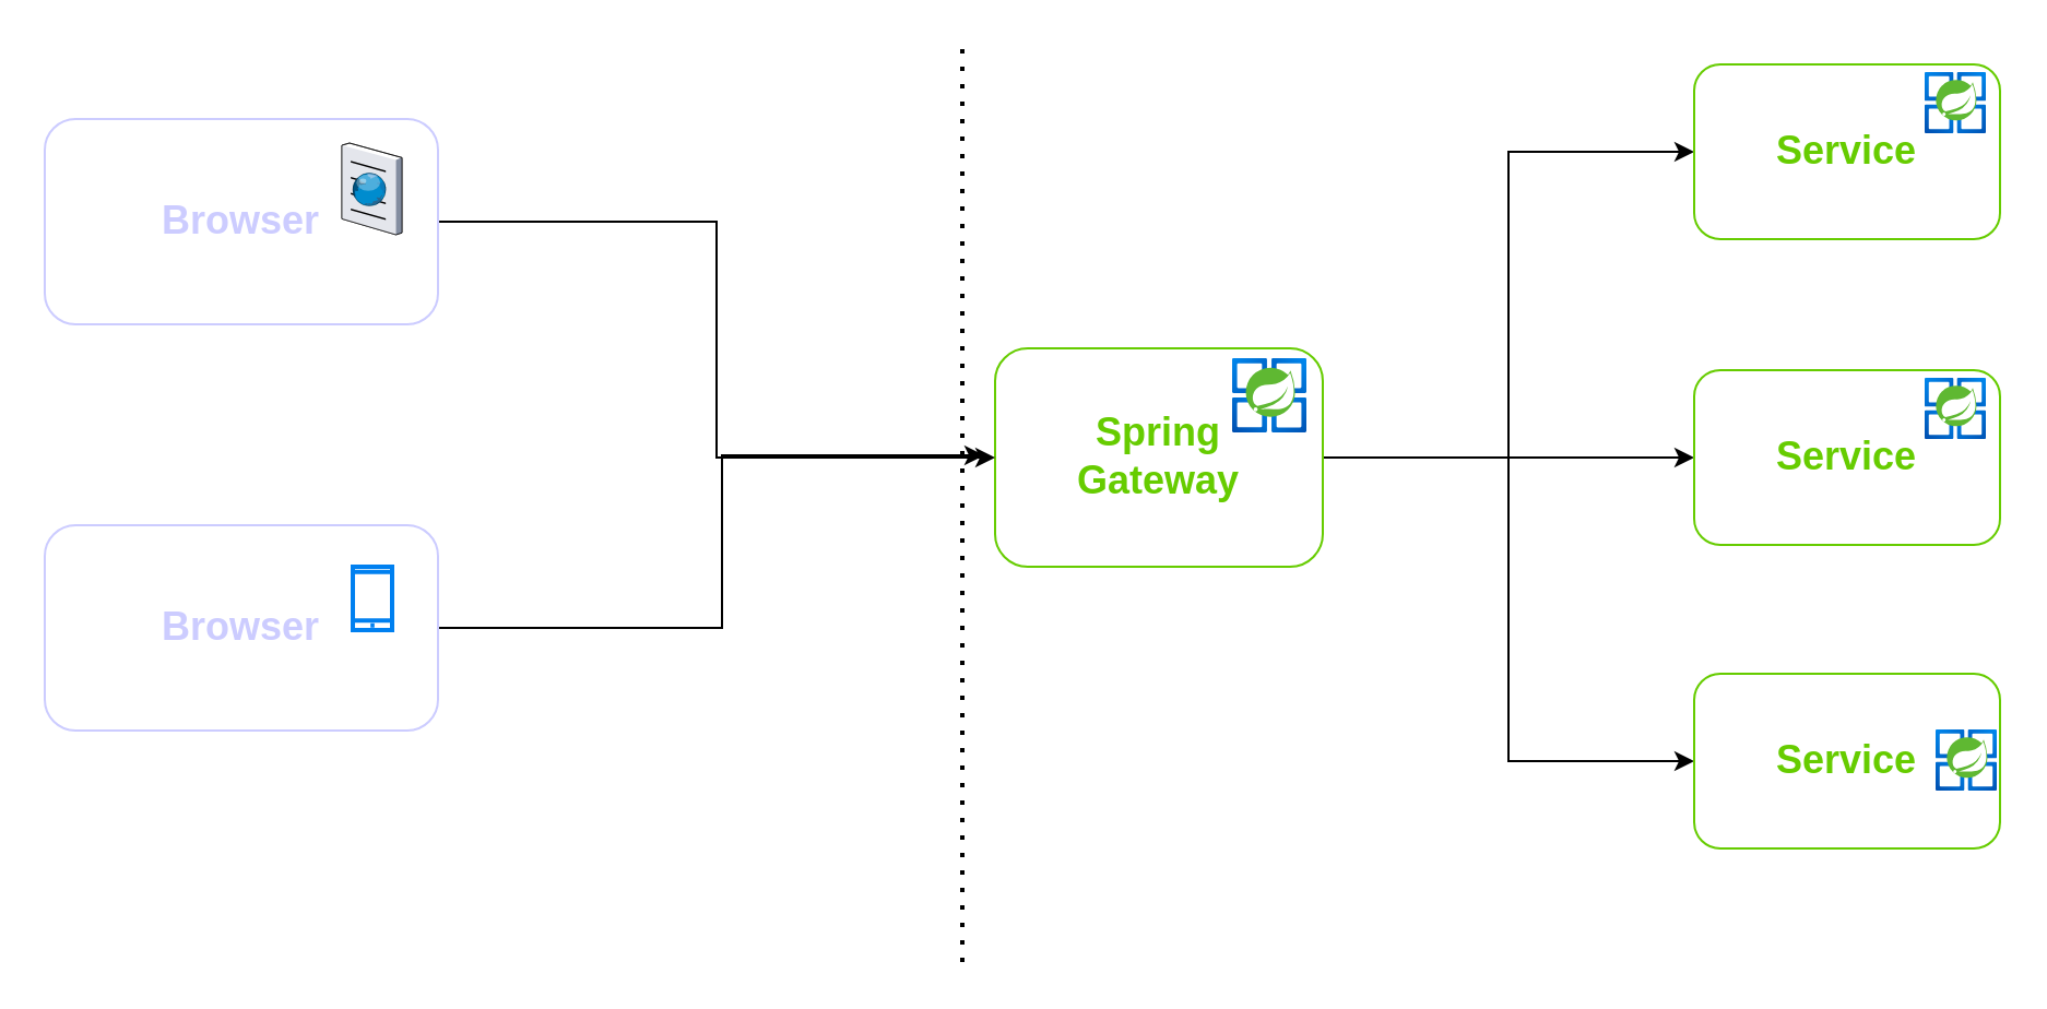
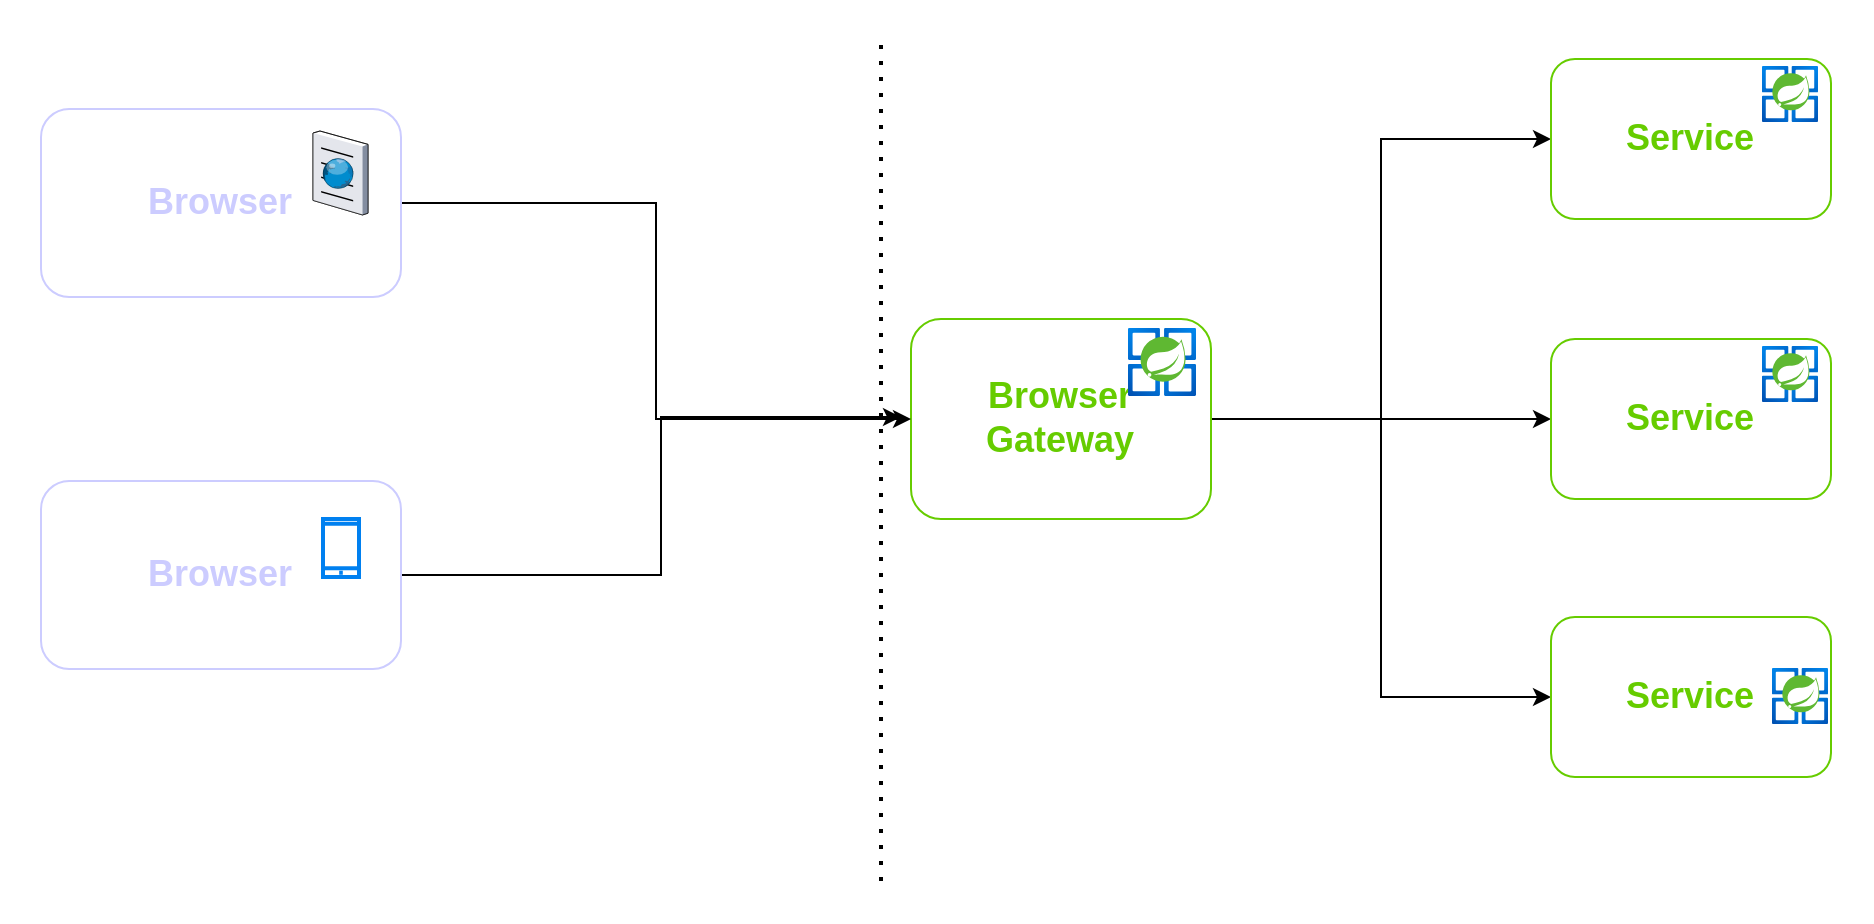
  <mxCell id="0" />
  <mxCell id="1" parent="0" />
  <mxCell id="2" style="edgeStyle=orthogonalEdgeStyle;rounded=0;orthogonalLoop=1;jettySize=auto;html=1;entryX=0;entryY=0.5;entryDx=0;entryDy=0;" edge="1" parent="1" source="5" target="9"><mxGeometry relative="1" as="geometry" /></mxCell>
  <mxCell id="3" style="edgeStyle=orthogonalEdgeStyle;rounded=0;orthogonalLoop=1;jettySize=auto;html=1;entryX=0;entryY=0.5;entryDx=0;entryDy=0;" edge="1" parent="1" source="5" target="11"><mxGeometry relative="1" as="geometry" /></mxCell>
  <mxCell id="4" style="edgeStyle=orthogonalEdgeStyle;rounded=0;orthogonalLoop=1;jettySize=auto;html=1;entryX=0;entryY=0.5;entryDx=0;entryDy=0;" edge="1" parent="1" source="5" target="7"><mxGeometry relative="1" as="geometry" /></mxCell>
- <mxCell id="5" value="Spring&lt;br style=&quot;font-size: 18px;&quot;&gt;Gateway" style="rounded=1;whiteSpace=wrap;html=1;strokeColor=#66CC00;fontColor=#66CC00;fontStyle=1;fontSize=18;" vertex="1" parent="1"><mxGeometry x="455" y="159" width="150" height="100" as="geometry" /></mxCell>
+ <mxCell id="5" value="Browser&lt;br style=&quot;font-size: 18px;&quot;&gt;Gateway" style="rounded=1;whiteSpace=wrap;html=1;strokeColor=#66CC00;fontColor=#66CC00;fontStyle=1;fontSize=18;" vertex="1" parent="1"><mxGeometry x="455" y="159" width="150" height="100" as="geometry" /></mxCell>
  <mxCell id="6" value="" style="image;aspect=fixed;html=1;points=[];align=center;fontSize=12;image=img/lib/azure2/compute/Azure_Spring_Cloud.svg;" vertex="1" parent="1"><mxGeometry x="564" y="164" width="34" height="34" as="geometry" /></mxCell>
  <mxCell id="7" value="Service" style="rounded=1;whiteSpace=wrap;html=1;strokeColor=#66CC00;fontColor=#66CC00;fontStyle=1;fontSize=18;" vertex="1" parent="1"><mxGeometry x="775" y="29" width="140" height="80" as="geometry" /></mxCell>
  <mxCell id="8" value="" style="image;aspect=fixed;html=1;points=[];align=center;fontSize=12;image=img/lib/azure2/compute/Azure_Spring_Cloud.svg;" vertex="1" parent="1"><mxGeometry x="881" y="33" width="28" height="28" as="geometry" /></mxCell>
  <mxCell id="9" value="Service" style="rounded=1;whiteSpace=wrap;html=1;strokeColor=#66CC00;fontColor=#66CC00;fontStyle=1;fontSize=18;" vertex="1" parent="1"><mxGeometry x="775" y="169" width="140" height="80" as="geometry" /></mxCell>
  <mxCell id="10" value="" style="image;aspect=fixed;html=1;points=[];align=center;fontSize=12;image=img/lib/azure2/compute/Azure_Spring_Cloud.svg;" vertex="1" parent="1"><mxGeometry x="881" y="173" width="28" height="28" as="geometry" /></mxCell>
  <mxCell id="11" value="Service" style="rounded=1;whiteSpace=wrap;html=1;strokeColor=#66CC00;fontColor=#66CC00;fontStyle=1;fontSize=18;" vertex="1" parent="1"><mxGeometry x="775" y="308" width="140" height="80" as="geometry" /></mxCell>
  <mxCell id="12" value="" style="image;aspect=fixed;html=1;points=[];align=center;fontSize=12;image=img/lib/azure2/compute/Azure_Spring_Cloud.svg;" vertex="1" parent="1"><mxGeometry x="886" y="334" width="28" height="28" as="geometry" /></mxCell>
  <mxCell id="13" value="" style="endArrow=none;dashed=1;html=1;dashPattern=1 3;strokeWidth=2;rounded=0;" edge="1" parent="1"><mxGeometry width="50" height="50" relative="1" as="geometry"><mxPoint x="440" y="440" as="sourcePoint" /><mxPoint x="440" y="20" as="targetPoint" /></mxGeometry></mxCell>
  <mxCell id="14" style="edgeStyle=orthogonalEdgeStyle;rounded=0;orthogonalLoop=1;jettySize=auto;html=1;entryX=0;entryY=0.5;entryDx=0;entryDy=0;" edge="1" parent="1" source="15" target="5"><mxGeometry relative="1" as="geometry" /></mxCell>
  <mxCell id="15" value="&lt;font style=&quot;font-size: 18px;&quot;&gt;Browser&lt;/font&gt;" style="rounded=1;whiteSpace=wrap;html=1;fontColor=#CCCCFF;strokeColor=#CCCCFF;fontStyle=1" vertex="1" parent="1"><mxGeometry x="20" y="54" width="180" height="94" as="geometry" /></mxCell>
  <mxCell id="16" value="" style="verticalLabelPosition=bottom;sketch=0;aspect=fixed;html=1;verticalAlign=top;strokeColor=none;align=center;outlineConnect=0;shape=mxgraph.citrix.browser;" vertex="1" parent="1"><mxGeometry x="156" y="65" width="27.5" height="41.97" as="geometry" /></mxCell>
  <mxCell id="17" style="edgeStyle=orthogonalEdgeStyle;rounded=0;orthogonalLoop=1;jettySize=auto;html=1;" edge="1" parent="1" source="18"><mxGeometry relative="1" as="geometry"><mxPoint x="450" y="208" as="targetPoint" /><Array as="points"><mxPoint x="330" y="287" /><mxPoint x="330" y="208" /></Array></mxGeometry></mxCell>
  <mxCell id="18" value="&lt;font style=&quot;font-size: 18px;&quot;&gt;Browser&lt;/font&gt;" style="rounded=1;whiteSpace=wrap;html=1;fontColor=#CCCCFF;strokeColor=#CCCCFF;fontStyle=1" vertex="1" parent="1"><mxGeometry x="20" y="240" width="180" height="94" as="geometry" /></mxCell>
  <mxCell id="19" value="" style="html=1;verticalLabelPosition=bottom;align=center;labelBackgroundColor=#ffffff;verticalAlign=top;strokeWidth=2;strokeColor=#0080F0;shadow=0;dashed=0;shape=mxgraph.ios7.icons.smartphone;" vertex="1" parent="1"><mxGeometry x="161" y="259" width="18" height="29" as="geometry" /></mxCell>
